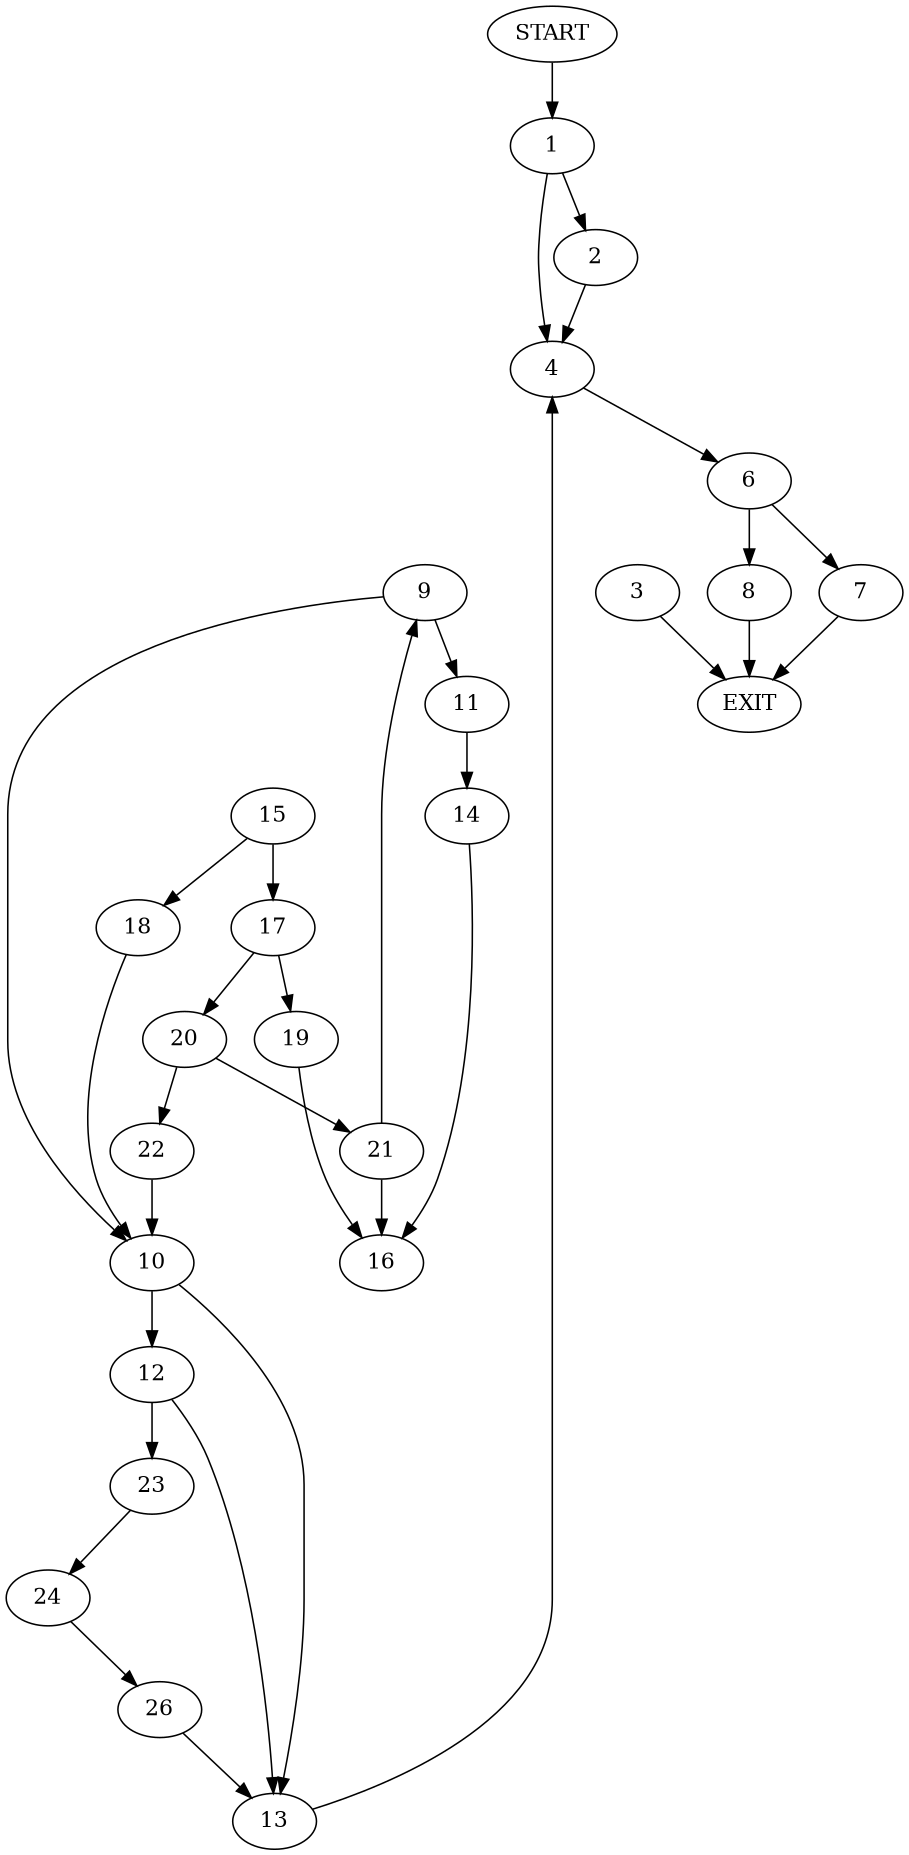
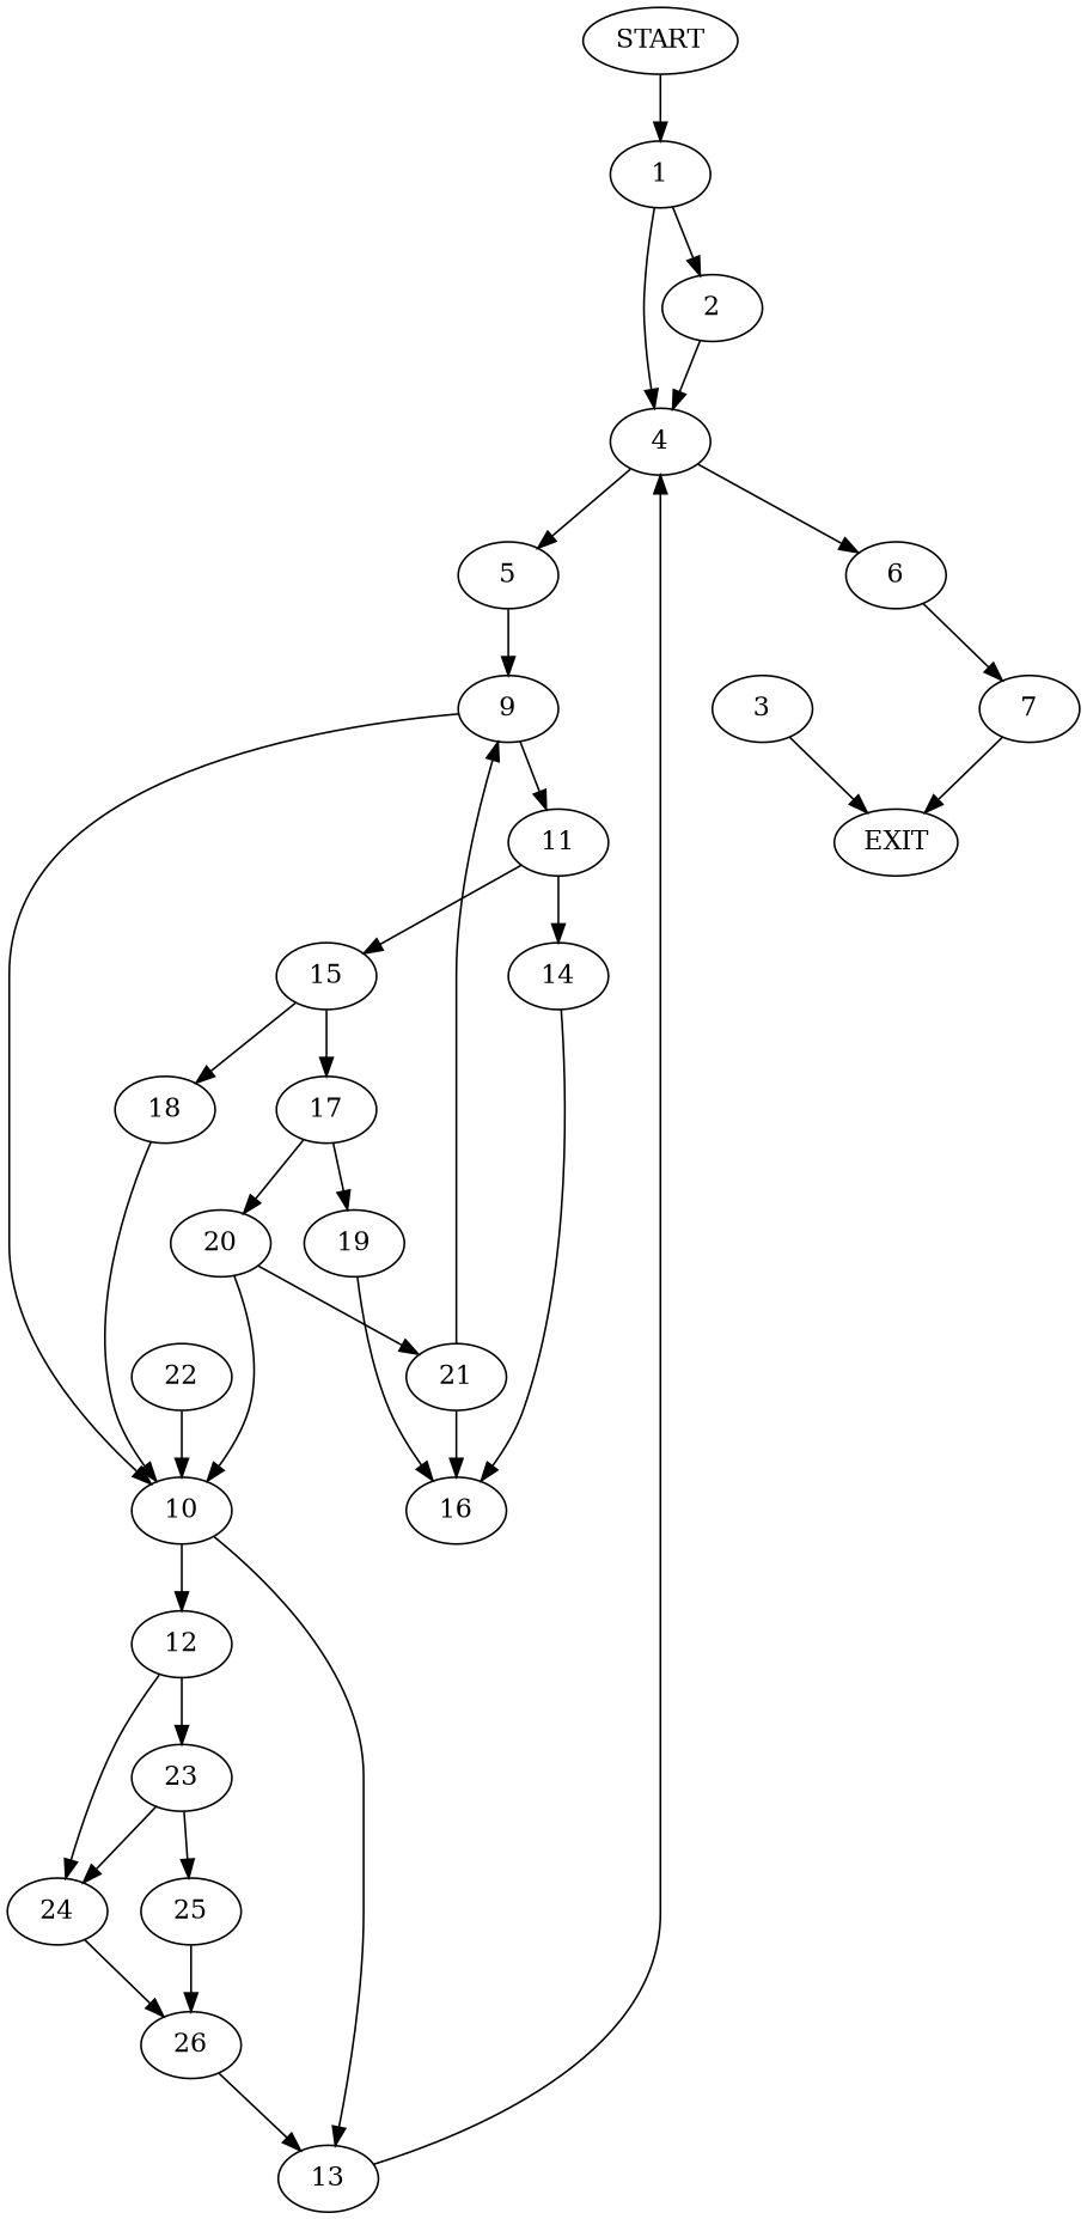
  digraph {
    n1 [label=START]
    1
    2
    4
    n5 [label=EXIT]
    3
+   5
    6
    9
    7
-   8
    10
    11
    12
    13
    14
    15
    23
    16
    17
    18
    24
+   25
    19
    20
    21
    22
    26
    n1 -> 1
    1 -> 2
    1 -> 4
    2 -> 4
+   4 -> 5
    4 -> 6
    3 -> n5
+   5 -> 9
    6 -> 7
-   6 -> 8
    9 -> 10
    9 -> 11
    7 -> n5
-   8 -> n5
    10 -> 12
    10 -> 13
    11 -> 14
-   12 -> 13
+   11 -> 15
+   12 -> 24
    12 -> 23
    13 -> 4
    14 -> 16
    15 -> 17
    15 -> 18
    23 -> 24
+   23 -> 25
    17 -> 19
    17 -> 20
    18 -> 10
    24 -> 26
+   25 -> 26
    19 -> 16
    20 -> 21
-   20 -> 22
+   20 -> 10
    21 -> 9
    21 -> 16
    22 -> 10
    26 -> 13
  }
